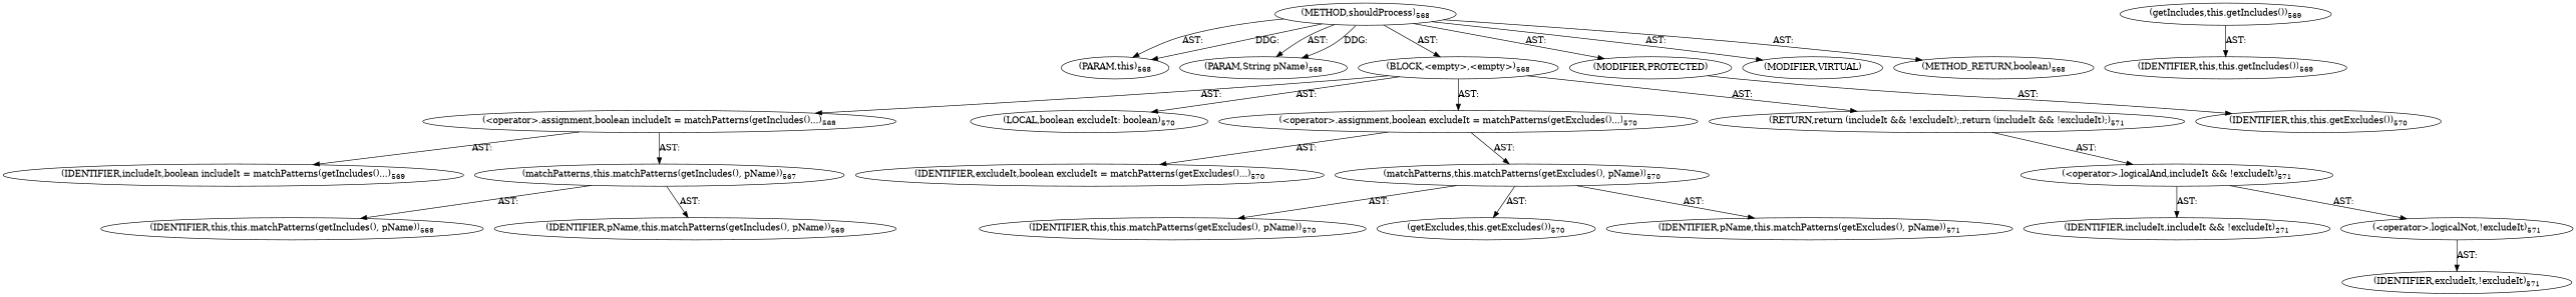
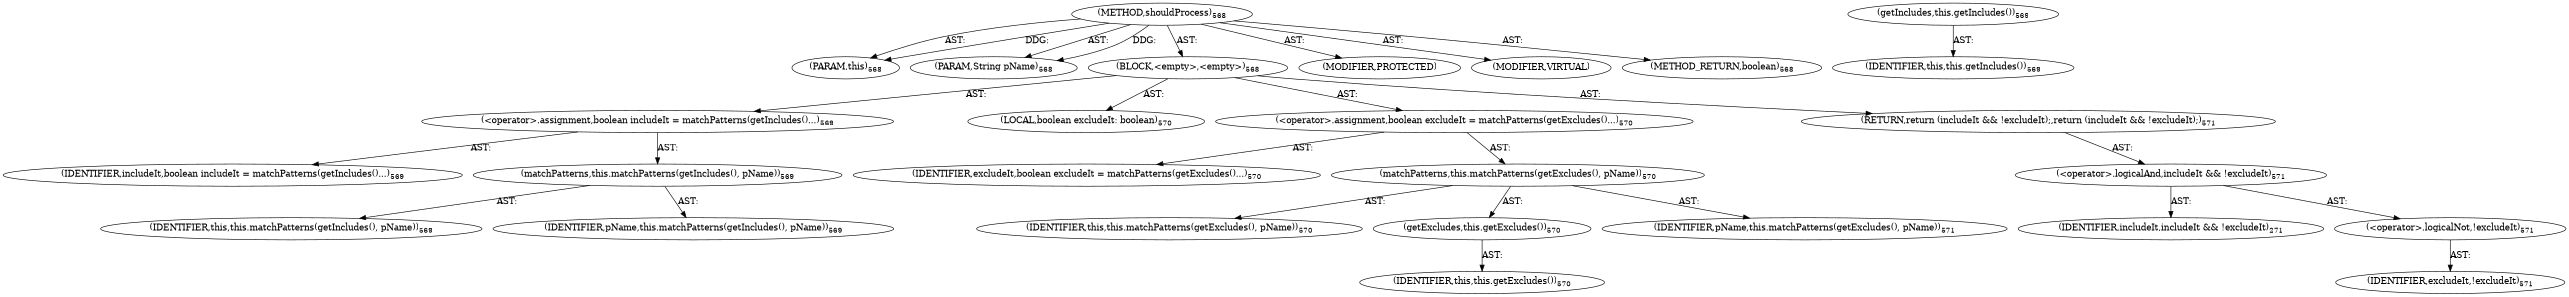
  digraph {
    n1 [label=<(METHOD,shouldProcess)<SUB>568</SUB>>]
    n2 [label=<(PARAM,this)<SUB>568</SUB>>]
    n3 [label=<(PARAM,String pName)<SUB>568</SUB>>]
    n4 [label=<(BLOCK,&lt;empty&gt;,&lt;empty&gt;)<SUB>568</SUB>>]
    n5 [label=<(MODIFIER,PROTECTED)>]
    n6 [label=<(MODIFIER,VIRTUAL)>]
    n7 [label=<(METHOD_RETURN,boolean)<SUB>568</SUB>>]
    n8 [label=<(&lt;operator&gt;.assignment,boolean includeIt = matchPatterns(getIncludes()...)<SUB>569</SUB>>]
    n9 [label=<(LOCAL,boolean excludeIt: boolean)<SUB>570</SUB>>]
    n10 [label=<(&lt;operator&gt;.assignment,boolean excludeIt = matchPatterns(getExcludes()...)<SUB>570</SUB>>]
    n11 [label=<(RETURN,return (includeIt &amp;&amp; !excludeIt);,return (includeIt &amp;&amp; !excludeIt);)<SUB>571</SUB>>]
    n12 [label=<(IDENTIFIER,includeIt,boolean includeIt = matchPatterns(getIncludes()...)<SUB>569</SUB>>]
-   n13 [label=<(matchPatterns,this.matchPatterns(getIncludes(), pName))<SUB>567</SUB>>]
+   n13 [label=<(matchPatterns,this.matchPatterns(getIncludes(), pName))<SUB>569</SUB>>]
    n14 [label=<(IDENTIFIER,excludeIt,boolean excludeIt = matchPatterns(getExcludes()...)<SUB>570</SUB>>]
    n15 [label=<(matchPatterns,this.matchPatterns(getExcludes(), pName))<SUB>570</SUB>>]
    n16 [label=<(&lt;operator&gt;.logicalAnd,includeIt &amp;&amp; !excludeIt)<SUB>571</SUB>>]
    n17 [label=<(IDENTIFIER,this,this.matchPatterns(getIncludes(), pName))<SUB>569</SUB>>]
    n18 [label=<(IDENTIFIER,pName,this.matchPatterns(getIncludes(), pName))<SUB>569</SUB>>]
    n19 [label=<(getIncludes,this.getIncludes())<SUB>569</SUB>>]
    n20 [label=<(IDENTIFIER,this,this.getIncludes())<SUB>569</SUB>>]
    n21 [label=<(IDENTIFIER,this,this.matchPatterns(getExcludes(), pName))<SUB>570</SUB>>]
    n22 [label=<(getExcludes,this.getExcludes())<SUB>570</SUB>>]
    n23 [label=<(IDENTIFIER,pName,this.matchPatterns(getExcludes(), pName))<SUB>571</SUB>>]
    n24 [label=<(IDENTIFIER,this,this.getExcludes())<SUB>570</SUB>>]
    n25 [label=<(IDENTIFIER,includeIt,includeIt &amp;&amp; !excludeIt)<SUB>271</SUB>>]
    n26 [label=<(&lt;operator&gt;.logicalNot,!excludeIt)<SUB>571</SUB>>]
    n27 [label=<(IDENTIFIER,excludeIt,!excludeIt)<SUB>571</SUB>>]
    n1 -> n2 [label="AST: "]
    n1 -> n2 [label="DDG: "]
    n1 -> n3 [label="AST: "]
    n1 -> n3 [label="DDG: "]
    n1 -> n4 [label="AST: "]
    n1 -> n5 [label="AST: "]
    n1 -> n6 [label="AST: "]
    n1 -> n7 [label="AST: "]
    n4 -> n8 [label="AST: "]
    n4 -> n9 [label="AST: "]
    n4 -> n10 [label="AST: "]
    n4 -> n11 [label="AST: "]
    n8 -> n12 [label="AST: "]
    n8 -> n13 [label="AST: "]
    n10 -> n14 [label="AST: "]
    n10 -> n15 [label="AST: "]
    n11 -> n16 [label="AST: "]
    n13 -> n17 [label="AST: "]
    n13 -> n18 [label="AST: "]
    n15 -> n21 [label="AST: "]
    n15 -> n22 [label="AST: "]
    n15 -> n23 [label="AST: "]
    n16 -> n25 [label="AST: "]
    n16 -> n26 [label="AST: "]
    n19 -> n20 [label="AST: "]
-   n5 -> n24 [label="AST: "]
+   n22 -> n24 [label="AST: "]
    n26 -> n27 [label="AST: "]
  }
